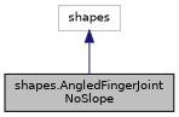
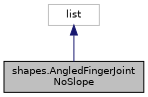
  digraph {
    node [fontname=Helvetica fontsize=10 shape=record style=filled]
    n1 [color=black fillcolor=grey75 fontcolor=black height=0.2 label="shapes.AngledFingerJoint\lNoSlope" width=0.4]
-   n2 [color=grey75 fillcolor=white height=0.2 label=shapes width=0.4]
+   n2 [color=grey75 fillcolor=white height=0.2 label=list width=0.4]
    n2 -> n1 [color=midnightblue dir=back fontname=Helvetica fontsize=10 labelfontname=Helvetica labelfontsize=10 style=solid]
  }
